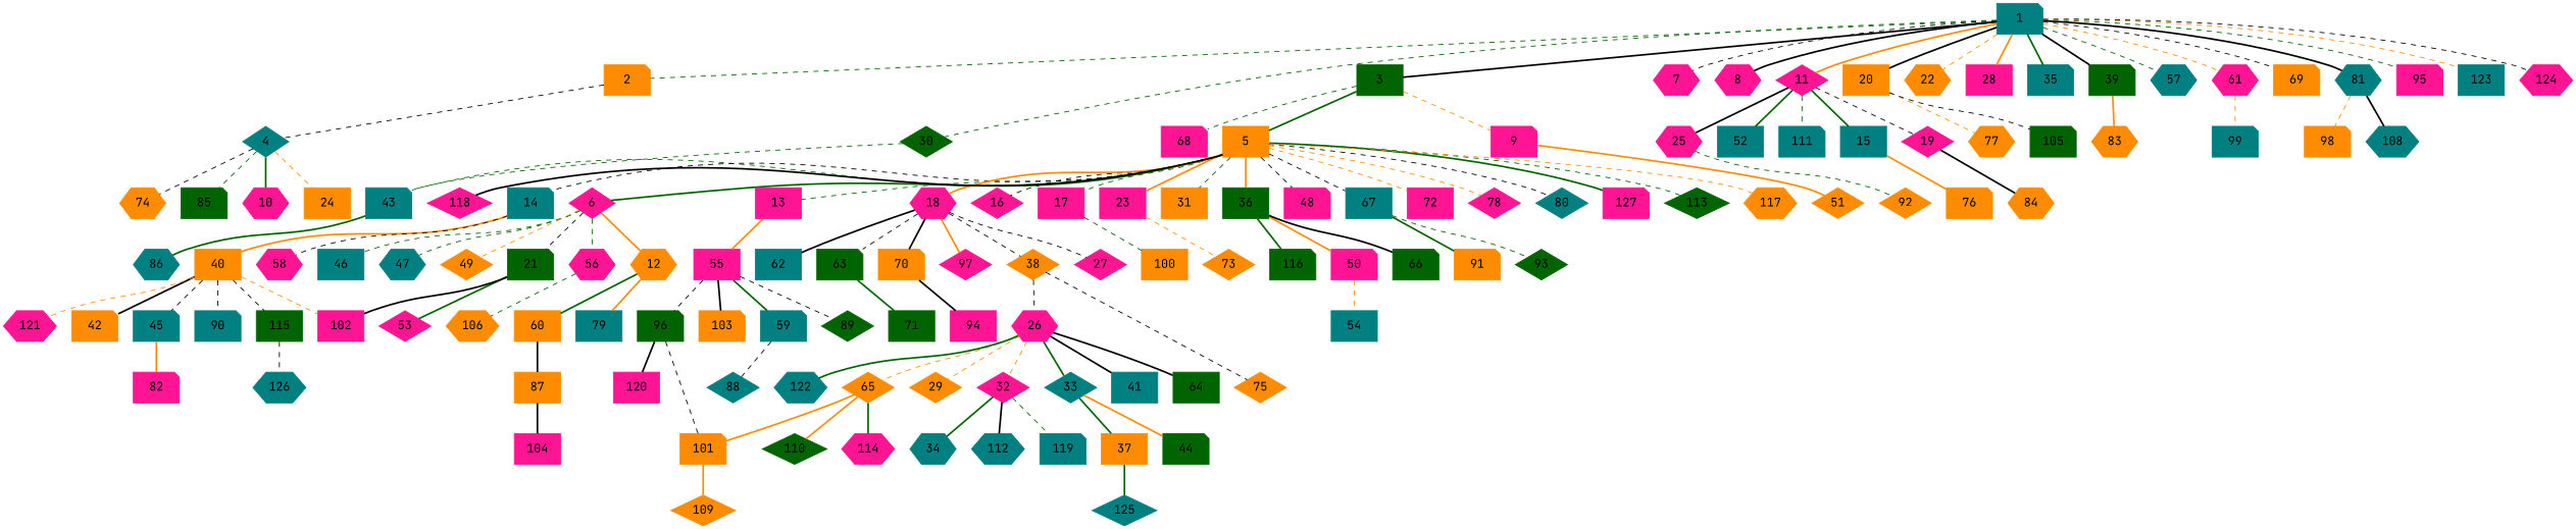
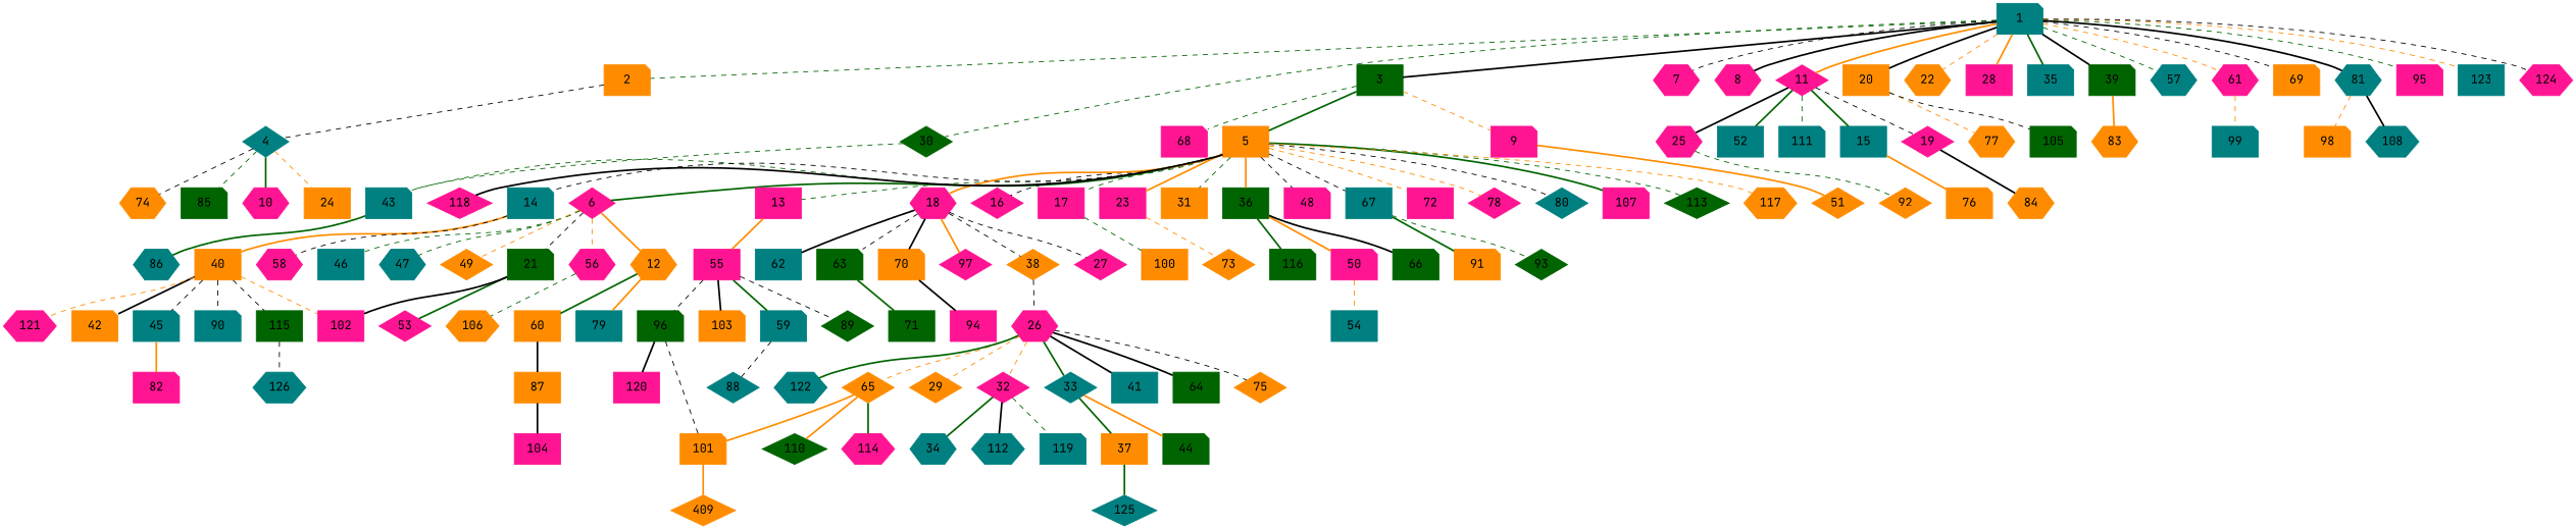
  graph {
    fontname="JetBrains Mono"
    node [color=deeppink fontname="JetBrains Mono" shape=note style=filled]
    edge [color=black fontname="JetBrains Mono" style=dashed]
    1 [color=teal]
    2 [color=darkorange]
    3 [color=darkgreen shape=box]
    7 [shape=hexagon]
    8 [shape=hexagon]
    11 [shape=diamond]
    20 [color=darkorange shape=box]
    22 [color=darkorange shape=hexagon]
    28 [shape=box]
    30 [color=darkgreen shape=diamond]
    35 [color=teal]
    39 [color=darkgreen]
    57 [color=teal shape=hexagon]
    61 [shape=hexagon]
    69 [color=darkorange]
    81 [color=teal shape=hexagon]
    95
    123 [color=teal shape=box]
    124 [shape=hexagon]
    4 [color=teal shape=diamond]
    5 [color=darkorange shape=box]
    9
    68
    15 [color=teal shape=box]
    19 [shape=diamond]
    25 [shape=hexagon]
    52 [color=teal shape=box]
    111 [color=teal]
    77 [color=darkorange shape=hexagon]
    105 [color=darkgreen]
    43 [color=teal]
    83 [color=darkorange shape=hexagon]
    99 [color=teal]
    98 [color=darkorange]
    108 [color=teal shape=hexagon]
    10 [shape=hexagon]
    24 [color=darkorange shape=box]
    74 [color=darkorange shape=hexagon]
    85 [color=darkgreen]
    6 [shape=diamond]
    13 [shape=box]
    14 [color=teal]
    16 [shape=diamond]
    17 [shape=box]
    18 [shape=hexagon]
    23 [shape=box]
    31 [color=darkorange shape=box]
    36 [color=darkgreen shape=box]
    48
    67 [color=teal shape=box]
    72 [shape=box]
    78 [shape=diamond]
    80 [color=teal shape=diamond]
-   107 [label=127]
+   107
    113 [color=darkgreen shape=diamond]
    117 [color=darkorange shape=hexagon]
    118 [shape=diamond]
    51 [color=darkorange shape=diamond]
    12 [color=darkorange shape=hexagon]
    21 [color=darkgreen]
    46 [color=teal shape=box]
    47 [color=teal shape=hexagon]
    49 [color=darkorange shape=diamond]
    56 [shape=hexagon]
    55 [shape=box]
    40 [color=darkorange shape=box]
    58 [shape=hexagon]
    100 [color=darkorange shape=box]
    27 [shape=diamond]
    38 [color=darkorange shape=diamond]
    62 [color=teal shape=box]
    63 [color=darkgreen]
    70 [color=darkorange]
    97 [shape=diamond]
    73 [color=darkorange shape=diamond]
    50
    66 [color=darkgreen]
    116 [color=darkgreen]
    86 [color=teal shape=hexagon]
    91 [color=darkorange]
    93 [color=darkgreen shape=diamond]
    60 [color=darkorange shape=box]
    79 [color=teal shape=box]
    53 [shape=diamond]
    102 [shape=box]
    106 [color=darkorange shape=hexagon]
    76 [color=darkorange]
    84 [color=darkorange shape=hexagon]
    92 [color=darkorange shape=diamond]
    87 [color=darkorange shape=box]
    59 [color=teal]
    89 [color=darkgreen shape=diamond]
    96 [color=darkgreen]
    103 [color=darkorange]
    42 [color=darkorange]
    45 [color=teal]
    90 [color=teal]
    115 [color=darkgreen shape=box]
    121 [shape=hexagon]
    94 [shape=box]
    26 [shape=hexagon]
    29 [color=darkorange shape=diamond]
    32 [shape=diamond]
    33 [color=teal shape=diamond]
    41 [color=teal shape=box]
    64 [color=darkgreen shape=box]
    65 [color=darkorange shape=diamond]
    75 [color=darkorange shape=diamond]
    122 [color=teal shape=hexagon]
    71 [color=darkgreen shape=box]
    34 [color=teal shape=hexagon]
    112 [color=teal shape=hexagon]
    119 [color=teal]
    37 [color=darkorange shape=box]
    44 [color=darkgreen]
    101 [color=darkorange]
    110 [color=darkgreen shape=diamond]
    114 [shape=hexagon]
    125 [color=teal shape=diamond]
    54 [color=teal shape=box]
    82
    126 [color=teal shape=hexagon]
    88 [color=teal shape=diamond]
    120 [shape=box]
    104 [shape=box]
-   109 [color=darkorange shape=diamond]
+   109 [color=darkorange shape=diamond label=409]
    1 -- 2 [color=darkgreen]
    1 -- 3 [style=bold]
    1 -- 7
    1 -- 8 [style=bold]
    1 -- 11 [color=darkorange style=bold]
    1 -- 20 [style=bold]
    1 -- 22 [color=darkorange]
    1 -- 28 [color=darkorange style=bold]
    1 -- 30 [color=darkgreen]
    1 -- 35 [color=darkgreen style=bold]
    1 -- 39 [style=bold]
    1 -- 57 [color=darkgreen]
    1 -- 61 [color=darkorange]
    1 -- 69
    1 -- 81 [style=bold]
    1 -- 95 [color=darkgreen]
    1 -- 123 [color=darkorange]
    1 -- 124
    2 -- 4
    3 -- 5 [color=darkgreen style=bold]
    3 -- 9 [color=darkorange]
    3 -- 68 [color=darkgreen]
    11 -- 15 [color=darkgreen style=bold]
    11 -- 19
    11 -- 25 [style=bold]
    11 -- 52 [color=darkgreen style=bold]
    11 -- 111 [color=darkgreen]
    20 -- 77 [color=darkorange]
    20 -- 105
    30 -- 43 [color=darkgreen]
    39 -- 83 [color=darkorange style=bold]
    61 -- 99 [color=darkorange]
    81 -- 98 [color=darkorange]
    81 -- 108 [style=bold]
    4 -- 10 [color=darkgreen style=bold]
    4 -- 24 [color=darkorange]
    4 -- 74
    4 -- 85 [color=darkgreen]
    5 -- 43 [color=darkgreen]
    5 -- 6 [color=darkgreen style=bold]
    5 -- 13 [color=darkgreen]
    5 -- 14
    5 -- 16
    5 -- 17 [color=darkgreen]
    5 -- 18 [color=darkorange style=bold]
    5 -- 23 [color=darkorange style=bold]
    5 -- 31 [color=darkgreen]
    5 -- 36 [color=darkorange style=bold]
    5 -- 48
    5 -- 67
    5 -- 72 [color=darkorange]
    5 -- 78 [color=darkorange]
    5 -- 80
    5 -- 107 [color=darkgreen style=bold]
    5 -- 113 [color=darkgreen]
    5 -- 117 [color=darkorange]
    5 -- 118 [style=bold]
    9 -- 51 [color=darkorange style=bold]
    15 -- 76 [color=darkorange style=bold]
    19 -- 84 [style=bold]
    25 -- 92 [color=darkgreen]
    43 -- 86 [color=darkgreen style=bold]
    6 -- 12 [color=darkorange style=bold]
    6 -- 21
    6 -- 46 [color=darkgreen]
    6 -- 47 [color=darkgreen]
    6 -- 49 [color=darkorange]
-   6 -- 56 [color=darkgreen]
+   6 -- 56 [color=darkorange]
    13 -- 55 [color=darkorange style=bold]
    14 -- 40 [color=darkorange style=bold]
    14 -- 58
    17 -- 100 [color=darkgreen]
    18 -- 27
    18 -- 38
    18 -- 62 [style=bold]
    18 -- 63
    18 -- 70 [style=bold]
    18 -- 97 [color=darkorange style=bold]
    23 -- 73 [color=darkorange]
    36 -- 50 [color=darkorange style=bold]
    36 -- 66 [style=bold]
    36 -- 116 [color=darkgreen style=bold]
    67 -- 91 [color=darkgreen style=bold]
    67 -- 93 [color=darkgreen]
    12 -- 60 [color=darkgreen style=bold]
    12 -- 79 [color=darkorange style=bold]
    21 -- 53 [color=darkgreen style=bold]
    21 -- 102 [style=bold]
    56 -- 106 [color=darkgreen]
    55 -- 59 [color=darkgreen style=bold]
    55 -- 89
    55 -- 96
    55 -- 103 [style=bold]
    40 -- 102 [color=darkorange]
    40 -- 42 [style=bold]
    40 -- 45
    40 -- 90
    40 -- 115
    40 -- 121 [color=darkorange]
    38 -- 26
    63 -- 71 [color=darkgreen style=bold]
    70 -- 94 [style=bold]
    50 -- 54 [color=darkorange]
    60 -- 87 [style=bold]
    87 -- 104 [style=bold]
    59 -- 88
    96 -- 101
    96 -- 120 [style=bold]
    45 -- 82 [color=darkorange style=bold]
    115 -- 126
    26 -- 29 [color=darkorange]
    26 -- 32 [color=darkorange]
    26 -- 33 [color=darkgreen style=bold]
    26 -- 41 [style=bold]
    26 -- 64 [style=bold]
    26 -- 65 [color=darkorange]
-   38 -- 75
+   26 -- 75
    26 -- 122 [color=darkgreen style=bold]
    32 -- 34 [color=darkgreen style=bold]
    32 -- 112 [style=bold]
    32 -- 119 [color=darkgreen]
    33 -- 37 [color=darkgreen style=bold]
    33 -- 44 [color=darkorange style=bold]
    65 -- 101 [color=darkorange style=bold]
    65 -- 110 [color=darkorange style=bold]
    65 -- 114 [color=darkgreen style=bold]
    37 -- 125 [color=darkgreen style=bold]
    101 -- 109 [color=darkorange style=bold]
  }
